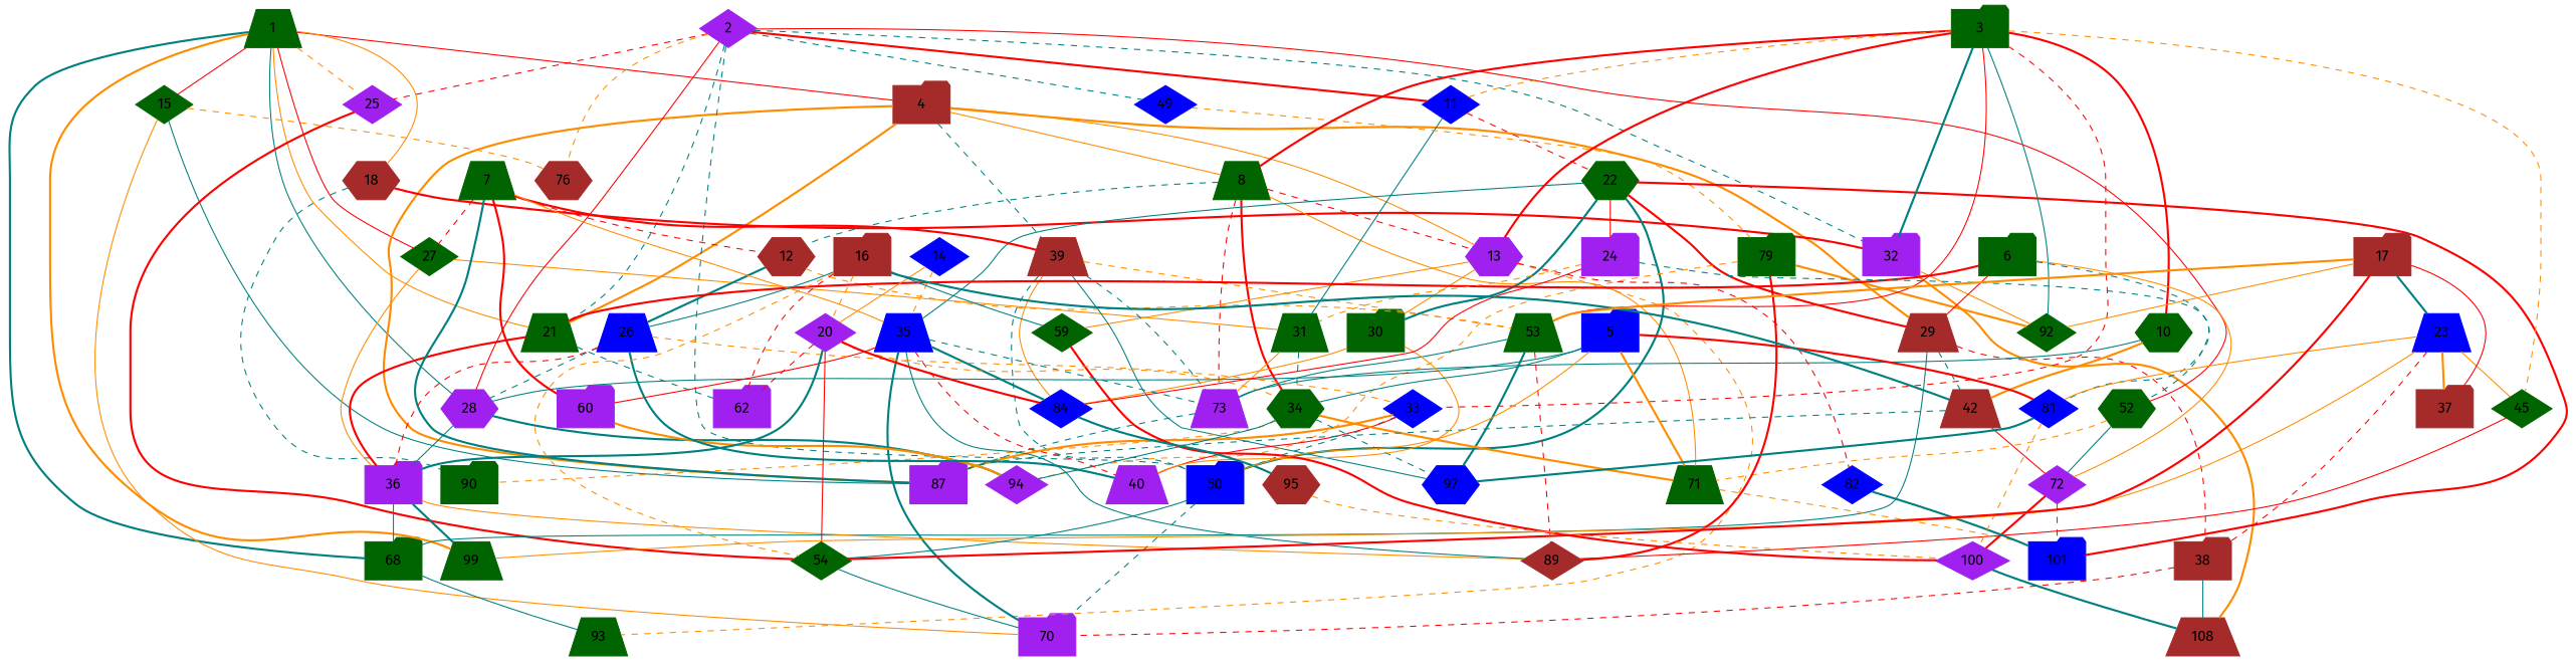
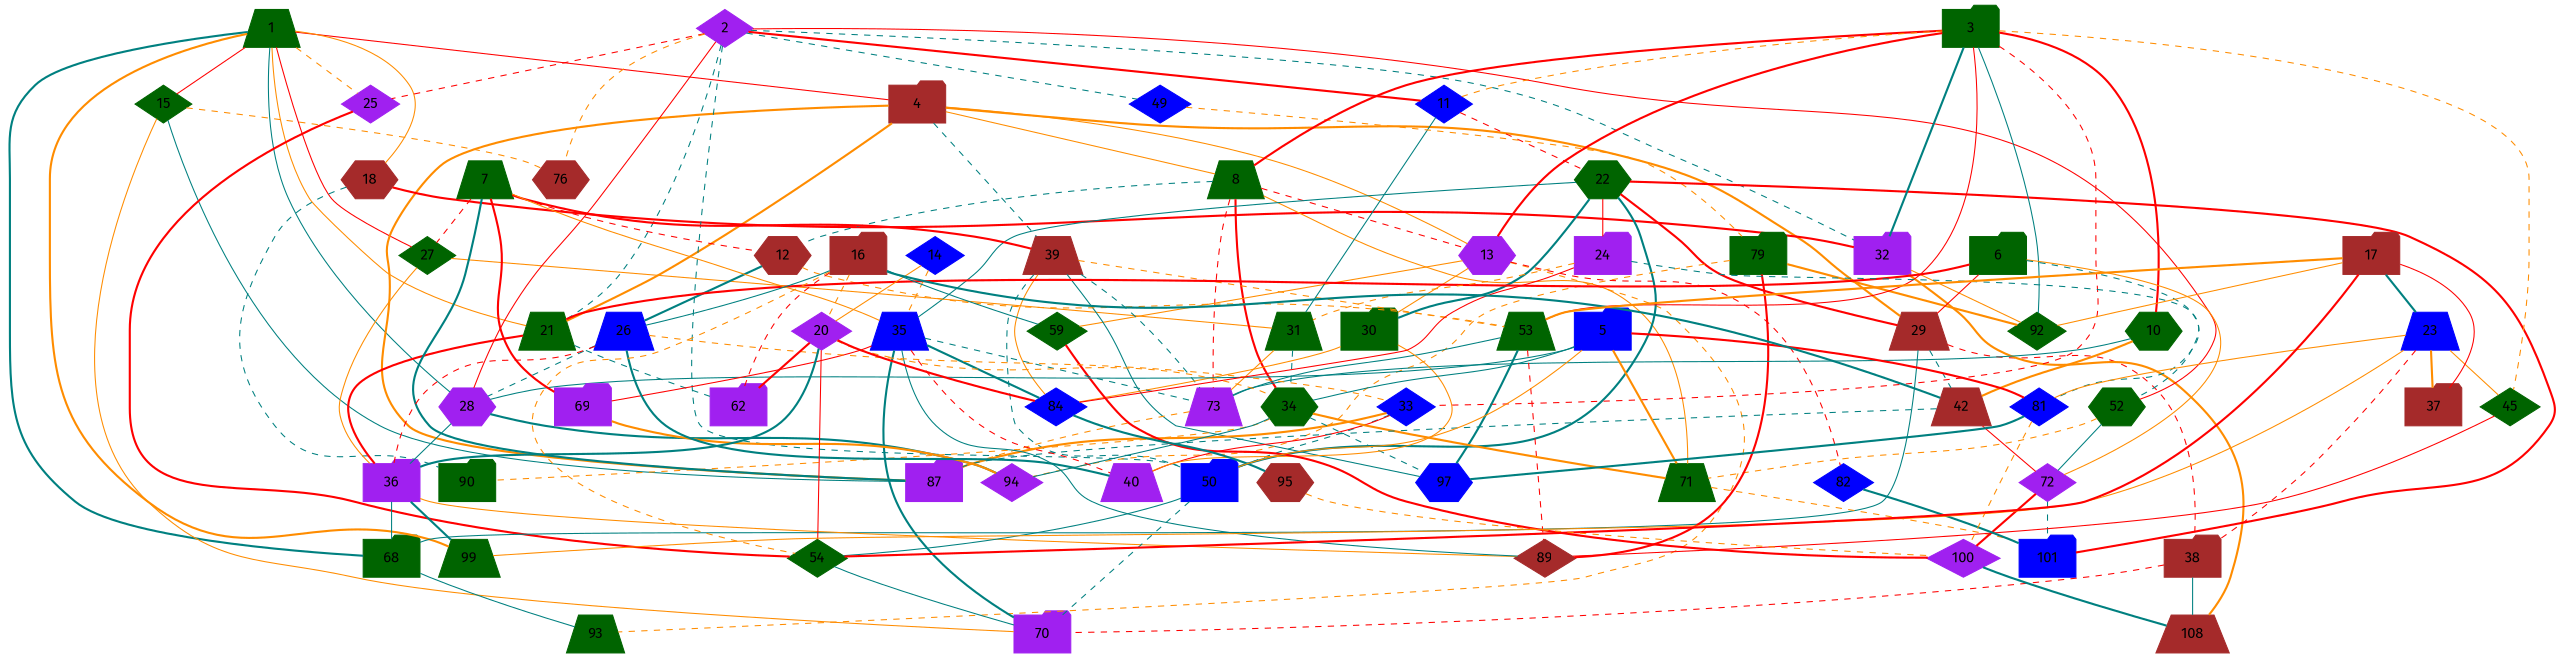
  graph {
    fontname="Fira Sans"
    node [color=darkgreen fontname="Fira Sans" shape=folder style=filled]
    edge [color=teal fontname="Fira Sans" style=solid]
    1 [shape=trapezium super="+85"]
    4 [color=brown super="+43"]
    15 [shape=diamond]
    18 [color=brown shape=hexagon]
    21 [shape=trapezium super="+58"]
    25 [color=purple shape=diamond]
    27 [shape=diamond]
    28 [color=purple shape=hexagon super="+66"]
    68
    99 [shape=trapezium]
    8 [shape=trapezium super="+9"]
    13 [color=purple shape=hexagon super="+19"]
    29 [color=brown shape=trapezium super="+98"]
    39 [color=brown shape=trapezium super="+67"]
    87 [color=purple super="+107"]
    76 [color=brown shape=hexagon]
    70 [color=purple]
    32 [color=purple super="+65"]
    90
    62 [color=purple]
    36 [color=purple super="+41"]
    54 [shape=diamond super="+55"]
    31 [shape=trapezium super="+51"]
    94 [color=purple shape=diamond]
    93 [shape=trapezium]
    2 [color=purple shape=diamond super="+44"]
    11 [color=blue shape=diamond super="+48"]
    49 [color=blue shape=diamond]
    50 [color=blue]
    52 [shape=hexagon super="+88"]
    22 [shape=hexagon super="+86"]
    92 [shape=diamond]
    108 [color=brown shape=trapezium]
    79
    71 [shape=trapezium]
    72 [color=purple shape=diamond]
    3 [super="+46"]
    10 [shape=hexagon]
    33 [color=blue shape=diamond super="+106"]
    45 [shape=diamond]
    53 [shape=trapezium super="+83"]
    34 [shape=hexagon super="+105"]
    12 [color=brown shape=hexagon super="+57"]
    73 [color=purple shape=trapezium super="+75"]
    42 [color=brown shape=trapezium super="+78"]
    30
    59 [shape=diamond]
    82 [color=blue shape=diamond]
    40 [color=purple shape=trapezium super="+47"]
    89 [color=brown shape=diamond]
    97 [color=blue shape=hexagon]
    38 [color=brown super="+77"]
    84 [color=blue shape=diamond super="+96"]
    5 [color=blue super="+74"]
    81 [color=blue shape=diamond]
    101 [color=blue super="+102"]
    100 [color=purple shape=diamond super="+104"]
    6 [super="+80"]
    7 [shape=trapezium super="+103"]
    35 [color=blue shape=trapezium super="+63"]
-   69 [color=purple label=60]
+   69 [color=purple]
    26 [color=blue shape=trapezium super="+61"]
    24 [color=purple super="+60"]
    20 [color=purple shape=diamond super="+56"]
    14 [color=blue shape=diamond]
    16 [color=brown super="+64"]
    23 [color=blue shape=trapezium super="+91"]
    37 [color=brown]
    17 [color=brown]
    95 [color=brown shape=hexagon]
    1 -- 4 [color=red]
    1 -- 15 [color=red]
    1 -- 18 [color=darkorange]
    1 -- 21 [color=darkorange]
    1 -- 25 [color=darkorange style=dashed]
    1 -- 27 [color=red]
    1 -- 28
    1 -- 68 [style=bold]
    1 -- 99 [color=darkorange style=bold]
    4 -- 21 [color=darkorange style=bold]
    4 -- 8 [color=darkorange]
    4 -- 13 [color=darkorange]
    4 -- 29 [color=darkorange style=bold]
    4 -- 39 [style=dashed]
    4 -- 87 [color=darkorange style=bold weight=2]
    15 -- 87
    15 -- 76 [color=darkorange style=dashed]
    15 -- 70 [color=darkorange]
    18 -- 32 [color=red style=bold]
    18 -- 90 [style=dashed]
    21 -- 62 [style=dashed]
    21 -- 36 [color=red style=bold]
    25 -- 54 [color=red style=bold]
    27 -- 36 [color=darkorange]
    27 -- 31 [color=darkorange]
    28 -- 36
    28 -- 94 [style=bold]
    68 -- 93
    8 -- 13 [color=red style=dashed]
    8 -- 71 [color=darkorange]
    8 -- 34 [color=red style=bold]
    8 -- 12 [style=dashed]
    8 -- 73 [color=red style=dashed]
    13 -- 93 [color=darkorange style=dashed]
    13 -- 30 [color=darkorange]
    13 -- 59 [color=darkorange]
    13 -- 82 [color=red style=dashed]
    29 -- 68
    29 -- 42 [style=dashed]
    29 -- 38 [color=red style=dashed]
    39 -- 50 [style=dashed]
    39 -- 53 [color=darkorange style=dashed]
    39 -- 73 [style=dashed]
    39 -- 97
    39 -- 84 [color=darkorange]
    32 -- 92 [color=darkorange]
    32 -- 108 [color=darkorange style=bold]
    36 -- 68
    36 -- 99 [style=bold]
    36 -- 89 [color=darkorange]
    54 -- 70
    31 -- 34 [style=dashed]
    31 -- 73 [color=darkorange]
    2 -- 21 [style=dashed]
    2 -- 25 [color=red style=dashed]
    2 -- 28 [color=red]
    2 -- 76 [color=darkorange style=dashed]
    2 -- 32 [style=dashed]
    2 -- 11 [color=red style=bold]
    2 -- 49 [style=dashed]
    2 -- 50 [style=dashed]
    2 -- 52 [color=red]
    11 -- 31
    11 -- 22 [color=red style=dashed]
    49 -- 79 [color=darkorange style=dashed]
    50 -- 70 [style=dashed]
    50 -- 54
    52 -- 71 [color=darkorange style=dashed]
    52 -- 72
    22 -- 29 [color=red style=bold]
    22 -- 50 [style=bold]
    22 -- 30 [style=bold]
    22 -- 101 [color=red style=bold]
    22 -- 35
    22 -- 24 [color=red]
    79 -- 94 [color=darkorange style=dashed]
    79 -- 92 [color=darkorange style=bold]
    79 -- 89 [color=red style=bold]
    71 -- 101 [color=darkorange style=dashed]
    72 -- 101 [style=dashed]
    72 -- 100 [color=red style=bold]
    3 -- 8 [color=red style=bold]
    3 -- 13 [color=red style=bold]
    3 -- 32 [style=bold]
    3 -- 11 [color=darkorange style=dashed]
    3 -- 92
    3 -- 10 [color=red style=bold]
    3 -- 33 [color=red style=dashed]
    3 -- 45 [color=darkorange style=dashed]
    3 -- 53 [color=red]
    10 -- 73
    10 -- 42 [color=darkorange style=bold]
    33 -- 87 [color=darkorange style=bold]
    33 -- 50 [style=dashed]
    33 -- 40 [color=red]
    45 -- 89 [color=red]
    53 -- 73
    53 -- 89 [color=red style=dashed]
    53 -- 97 [style=bold]
    34 -- 90 [color=darkorange style=dashed]
    34 -- 94
    34 -- 71 [color=darkorange style=bold]
    34 -- 97 [style=dashed]
    12 -- 53 [color=darkorange style=dashed]
    12 -- 26 [style=bold]
-   73 -- 87 [style=dashed]
+   73 -- 87 [color=darkorange style=dashed]
    42 -- 87 [style=dashed]
    42 -- 72 [color=red]
    30 -- 40 [color=darkorange]
    30 -- 84 [color=darkorange]
    59 -- 100 [color=red style=bold]
    82 -- 101 [style=bold]
    38 -- 70 [color=red style=dashed weight=2]
    38 -- 108
    84 -- 95 [style=bold]
    5 -- 28
    5 -- 50 [color=darkorange]
    5 -- 71 [color=darkorange style=bold]
    5 -- 34
    5 -- 81 [color=red style=bold]
    81 -- 97 [style=bold]
    81 -- 100 [color=darkorange style=dashed]
    100 -- 108 [style=bold]
    6 -- 21 [color=red style=bold]
    6 -- 29 [color=red]
    6 -- 72 [color=darkorange]
    6 -- 81 [style=dashed]
    7 -- 27 [color=red style=dashed]
    7 -- 39 [color=red style=bold]
    7 -- 87 [style=bold]
    7 -- 12 [color=red style=dashed]
    7 -- 35 [color=darkorange]
    7 -- 69 [color=red style=bold]
    35 -- 70 [style=bold]
    35 -- 73 [style=dashed]
    35 -- 40 [color=red style=dashed weight=2]
    35 -- 89
    35 -- 84 [style=bold]
    35 -- 69 [color=red]
    69 -- 94 [color=darkorange style=bold]
    26 -- 28 [style=dashed]
    26 -- 36 [color=red style=dashed]
    26 -- 33 [color=darkorange style=dashed]
    26 -- 40 [style=bold]
    24 -- 31 [color=darkorange style=dashed]
    24 -- 52 [style=dashed]
    24 -- 84 [color=red]
-   20 -- 62 [color=red style=dashed]
+   20 -- 62 [color=red style=bold]
    20 -- 36 [style=bold weight=2]
    20 -- 54 [color=red]
    20 -- 34 [color=darkorange style=dashed]
    20 -- 84 [color=red style=bold]
    14 -- 35 [color=darkorange style=dashed]
    14 -- 20 [color=darkorange]
    16 -- 62 [color=red style=dashed]
    16 -- 54 [color=darkorange style=dashed]
    16 -- 42 [style=bold]
    16 -- 59
    16 -- 26
    16 -- 20 [color=darkorange style=dashed]
    23 -- 99 [color=darkorange]
    23 -- 45 [color=darkorange]
    23 -- 38 [color=red style=dashed]
    23 -- 81 [color=darkorange]
    23 -- 37 [color=darkorange style=bold]
    17 -- 54 [color=red style=bold]
    17 -- 92 [color=darkorange]
    17 -- 53 [color=darkorange style=bold]
    17 -- 23 [style=bold]
    17 -- 37 [color=red]
    95 -- 100 [color=darkorange style=dashed]
  }
